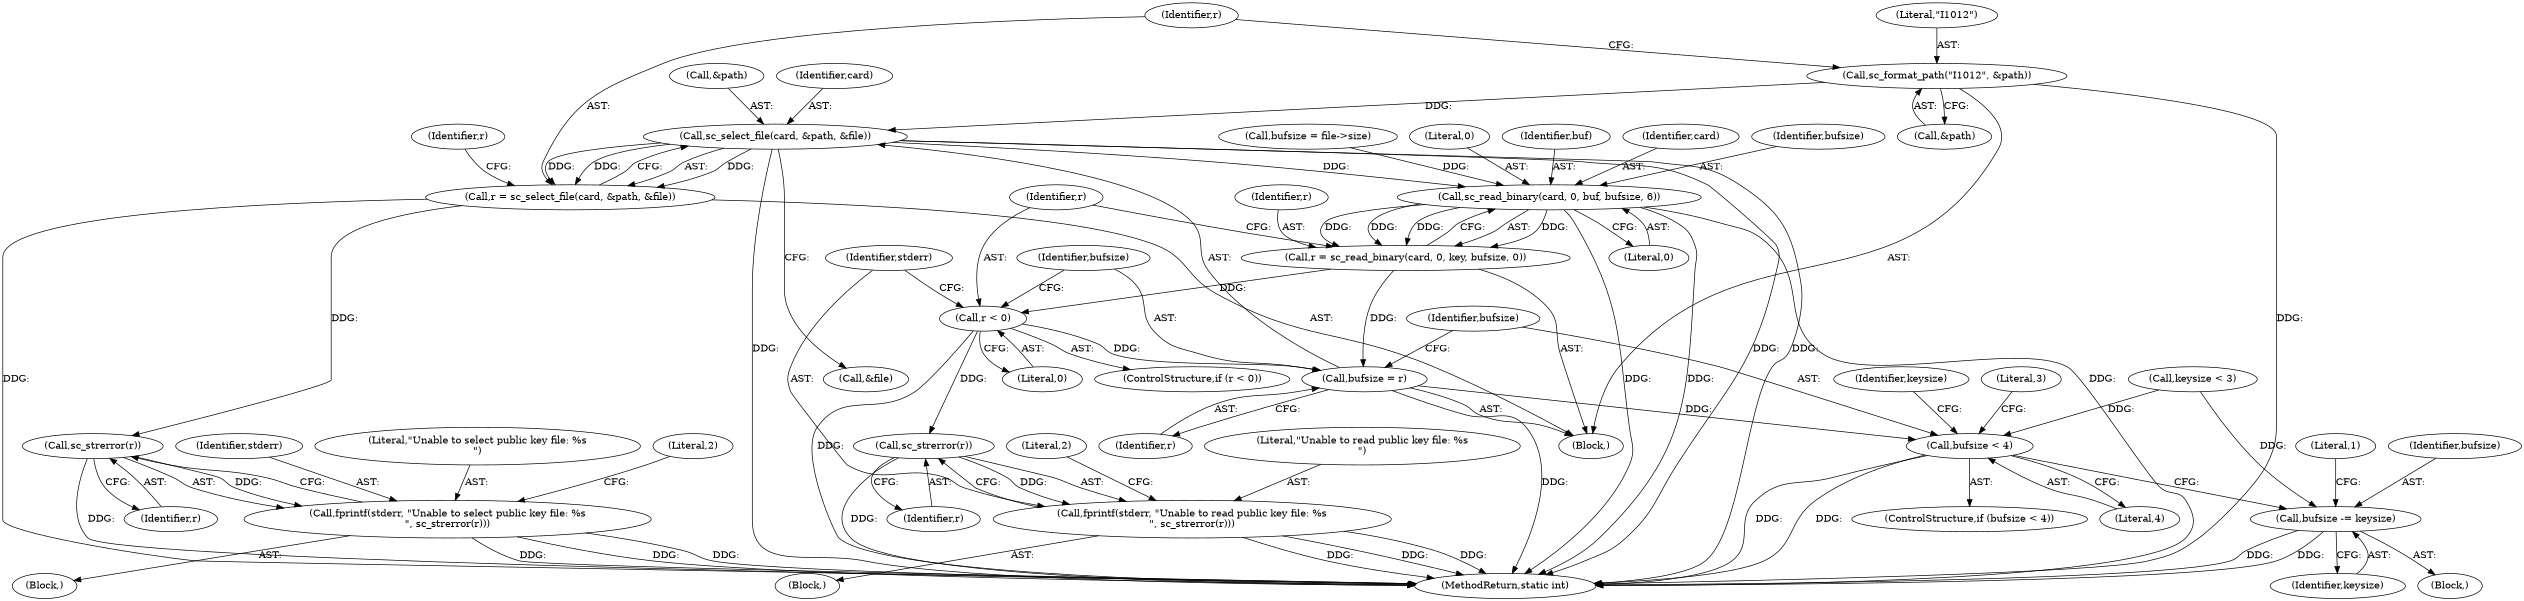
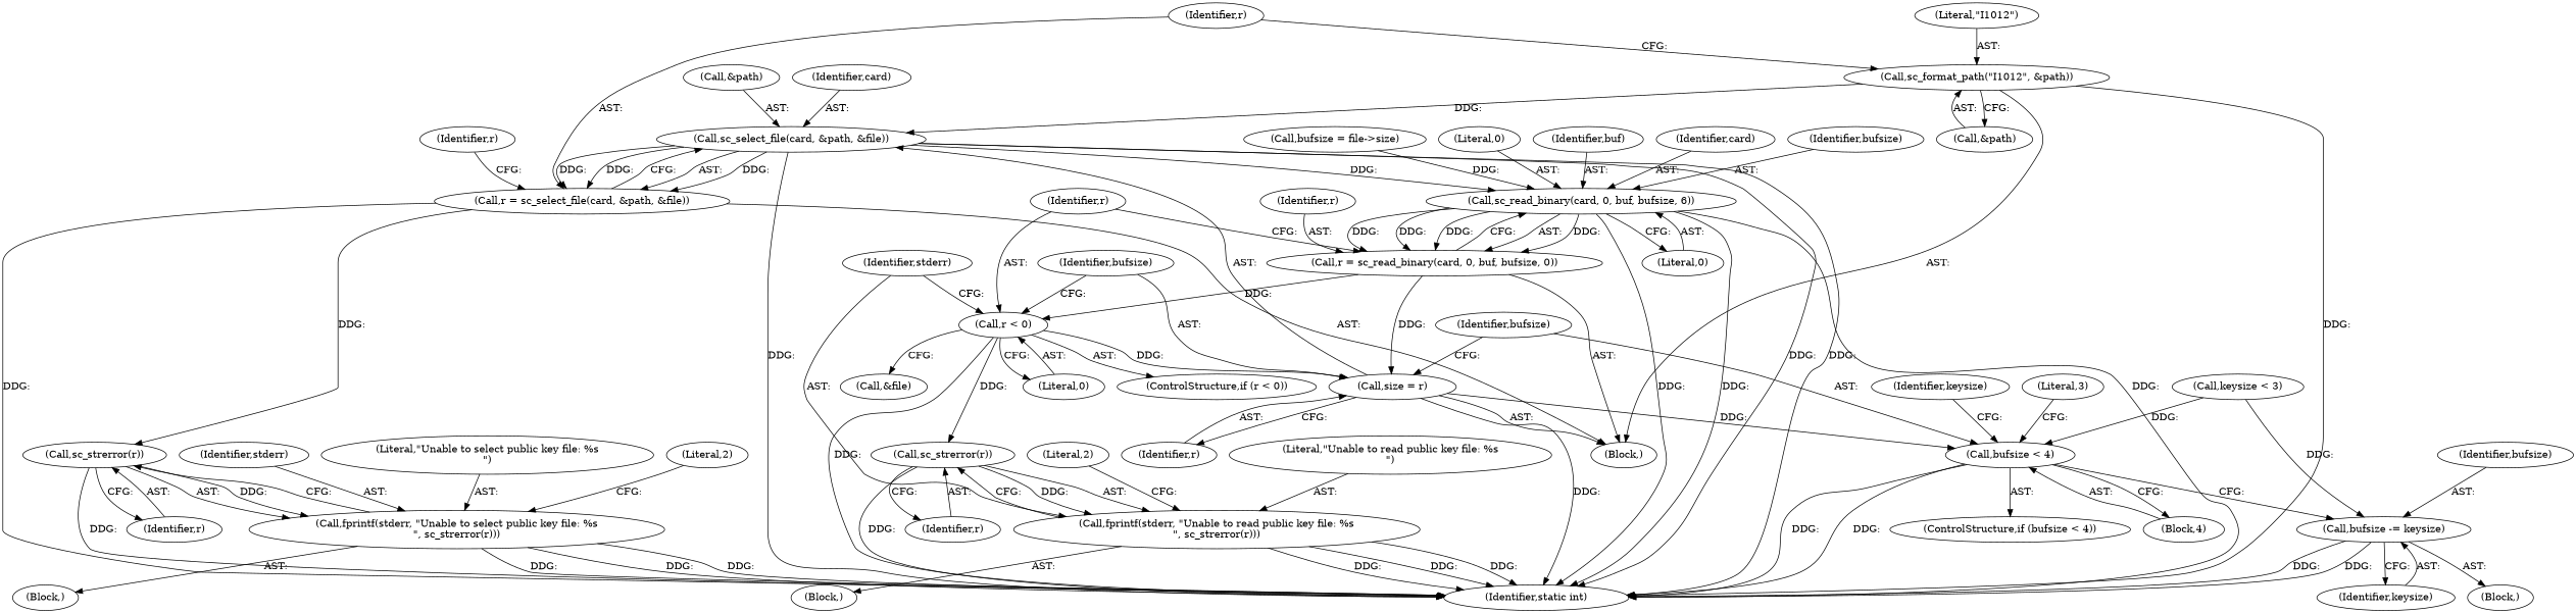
  digraph {
    n1 [label="(Call,sc_select_file(card, &path, &file))"]
    n2 [label="(Call,r = sc_select_file(card, &path, &file))"]
    n3 [label="(Call,sc_read_binary(card, 0, buf, bufsize, 6))"]
    n4 [label="(Call,&file)"]
-   n5 [label="(MethodReturn,static int)"]
+   n5 [label="(Identifier,static int)"]
    n6 [label="(Block,)"]
    n7 [label="(Call,sc_strerror(r))"]
-   n8 [label="(Call,r = sc_read_binary(card, 0, key, bufsize, 0))"]
+   n8 [label="(Call,r = sc_read_binary(card, 0, buf, bufsize, 0))"]
    n9 [label="(Literal,0)"]
    n10 [label="(Call,sc_format_path(\"I1012\", &path))"]
    n11 [label="(Call,&path)"]
    n12 [label="(Call,fprintf(stderr, \"Unable to select public key file: %s\n\", sc_strerror(r)))"]
    n13 [label="(Identifier,r)"]
    n14 [label="(Block,)"]
    n15 [label="(Call,r < 0)"]
-   n16 [label="(Call,bufsize = r)"]
+   n16 [label="(Call,size = r)"]
    n17 [label="(Call,sc_strerror(r))"]
    n18 [label="(ControlStructure,if (r < 0))"]
    n19 [label="(Literal,0)"]
    n20 [label="(Call,fprintf(stderr, \"Unable to read public key file: %s\n\", sc_strerror(r)))"]
    n21 [label="(Identifier,r)"]
    n22 [label="(Call,bufsize < 4)"]
    n23 [label="(Identifier,r)"]
    n24 [label="(Block,)"]
    n25 [label="(Call,bufsize -= keysize)"]
-   n26 [label="(Literal,4)"]
+   n26 [label="(Block,4)"]
    n27 [label="(ControlStructure,if (bufsize < 4))"]
    n28 [label="(Identifier,keysize)"]
    n29 [label="(Block,)"]
    n30 [label="(Call,keysize < 3)"]
    n31 [label="(Call,&path)"]
    n32 [label="(Literal,\"Unable to select public key file: %s\n\")"]
-   n33 [label="(Literal,1)"]
    n34 [label="(Identifier,bufsize)"]
    n35 [label="(Literal,2)"]
    n36 [label="(Identifier,bufsize)"]
    n37 [label="(Call,bufsize = file->size)"]
    n38 [label="(Literal,\"Unable to read public key file: %s\n\")"]
    n39 [label="(Identifier,stderr)"]
    n40 [label="(Literal,0)"]
    n41 [label="(Identifier,r)"]
    n42 [label="(Identifier,r)"]
    n43 [label="(Identifier,r)"]
    n44 [label="(Identifier,card)"]
    n45 [label="(Literal,2)"]
    n46 [label="(Identifier,stderr)"]
    n47 [label="(Identifier,buf)"]
    n48 [label="(Literal,3)"]
    n49 [label="(Identifier,bufsize)"]
    n50 [label="(Identifier,card)"]
    n51 [label="(Identifier,bufsize)"]
    n52 [label="(Identifier,r)"]
    n53 [label="(Literal,\"I1012\")"]
    n54 [label="(Identifier,keysize)"]
    n1 -> n2 [label="AST: "]
    n1 -> n2 [label="DDG: "]
    n1 -> n2 [label="DDG: "]
    n1 -> n2 [label="DDG: "]
    n1 -> n3 [label="DDG: "]
-   n1 -> n4 [label="CFG: "]
+   n15 -> n4 [label="CFG: "]
    n1 -> n5 [label="DDG: "]
    n1 -> n5 [label="DDG: "]
    n1 -> n5 [label="DDG: "]
    n2 -> n1 [label="CFG: "]
    n2 -> n5 [label="DDG: "]
    n2 -> n6 [label="AST: "]
    n2 -> n7 [label="DDG: "]
    n3 -> n5 [label="DDG: "]
    n3 -> n5 [label="DDG: "]
    n3 -> n5 [label="DDG: "]
    n3 -> n8 [label="AST: "]
    n3 -> n8 [label="DDG: "]
    n3 -> n8 [label="DDG: "]
    n3 -> n8 [label="DDG: "]
    n3 -> n8 [label="DDG: "]
    n3 -> n9 [label="CFG: "]
    n7 -> n5 [label="DDG: "]
    n7 -> n12 [label="AST: "]
    n7 -> n12 [label="DDG: "]
    n7 -> n13 [label="CFG: "]
    n8 -> n3 [label="CFG: "]
    n8 -> n6 [label="AST: "]
    n8 -> n15 [label="DDG: "]
    n8 -> n16 [label="DDG: "]
    n9 -> n3 [label="AST: "]
    n10 -> n1 [label="DDG: "]
    n10 -> n5 [label="DDG: "]
    n10 -> n6 [label="AST: "]
    n10 -> n11 [label="CFG: "]
    n11 -> n10 [label="AST: "]
    n12 -> n5 [label="DDG: "]
    n12 -> n5 [label="DDG: "]
    n12 -> n5 [label="DDG: "]
    n12 -> n7 [label="CFG: "]
    n12 -> n14 [label="AST: "]
    n13 -> n7 [label="AST: "]
    n15 -> n5 [label="DDG: "]
    n15 -> n16 [label="DDG: "]
    n15 -> n17 [label="DDG: "]
    n15 -> n18 [label="AST: "]
    n15 -> n19 [label="CFG: "]
    n16 -> n1 [label="AST: "]
    n16 -> n5 [label="DDG: "]
    n16 -> n6 [label="AST: "]
    n16 -> n22 [label="DDG: "]
    n16 -> n23 [label="CFG: "]
    n17 -> n5 [label="DDG: "]
    n17 -> n20 [label="AST: "]
    n17 -> n20 [label="DDG: "]
    n17 -> n21 [label="CFG: "]
    n19 -> n15 [label="AST: "]
    n20 -> n5 [label="DDG: "]
    n20 -> n5 [label="DDG: "]
    n20 -> n5 [label="DDG: "]
    n20 -> n17 [label="CFG: "]
    n20 -> n24 [label="AST: "]
    n21 -> n17 [label="AST: "]
    n22 -> n5 [label="DDG: "]
    n22 -> n5 [label="DDG: "]
    n22 -> n25 [label="CFG: "]
    n22 -> n26 [label="CFG: "]
    n22 -> n27 [label="AST: "]
    n23 -> n16 [label="AST: "]
    n25 -> n5 [label="DDG: "]
    n25 -> n5 [label="DDG: "]
    n25 -> n28 [label="CFG: "]
    n25 -> n29 [label="AST: "]
    n26 -> n22 [label="AST: "]
    n28 -> n25 [label="AST: "]
    n30 -> n22 [label="DDG: "]
    n30 -> n25 [label="DDG: "]
    n31 -> n1 [label="AST: "]
    n32 -> n12 [label="AST: "]
-   n33 -> n25 [label="CFG: "]
    n34 -> n3 [label="AST: "]
    n35 -> n12 [label="CFG: "]
    n36 -> n25 [label="AST: "]
    n37 -> n3 [label="DDG: "]
    n38 -> n20 [label="AST: "]
    n39 -> n12 [label="AST: "]
    n40 -> n3 [label="AST: "]
    n41 -> n2 [label="CFG: "]
    n42 -> n8 [label="CFG: "]
    n42 -> n15 [label="AST: "]
    n43 -> n2 [label="AST: "]
    n43 -> n10 [label="CFG: "]
    n44 -> n1 [label="AST: "]
    n45 -> n20 [label="CFG: "]
    n46 -> n15 [label="CFG: "]
    n46 -> n20 [label="AST: "]
    n47 -> n3 [label="AST: "]
    n48 -> n22 [label="CFG: "]
    n49 -> n16 [label="CFG: "]
    n49 -> n22 [label="AST: "]
    n50 -> n3 [label="AST: "]
    n51 -> n15 [label="CFG: "]
    n51 -> n16 [label="AST: "]
    n52 -> n8 [label="AST: "]
    n53 -> n10 [label="AST: "]
    n54 -> n22 [label="CFG: "]
  }
